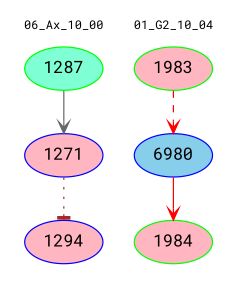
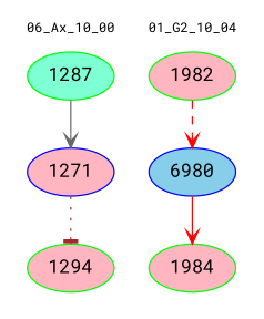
  digraph {
    fontname="Roboto Mono"
    node [color=green fillcolor=lightpink fontname="Roboto Mono" style=filled]
    edge [arrowhead=vee color=red fontname="Roboto Mono" style=solid]
    n1 [fillcolor=aquamarine label=1287]
    n2 [color=blue label=1271]
-   n3 [color=blue label=1294]
-   n4 [label=1983]
+   n3 [label=1294]
+   n4 [label=1982]
    n5 [color=blue fillcolor=skyblue label=6980]
    n6 [label=1984]
    subgraph cluster_1 {
      color=white
      fontsize=10
      label="06_Ax_10_00"
      n1
      n2
      n3
    }
    subgraph cluster_2 {
      color=white
      fontsize=10
      label="01_G2_10_04"
      n4
      n5
      n6
    }
    n1 -> n2 [color=gray40]
    n2 -> n3 [arrowhead=tee color=brown style=dotted]
    n4 -> n5 [style=dashed]
    n5 -> n6
  }
